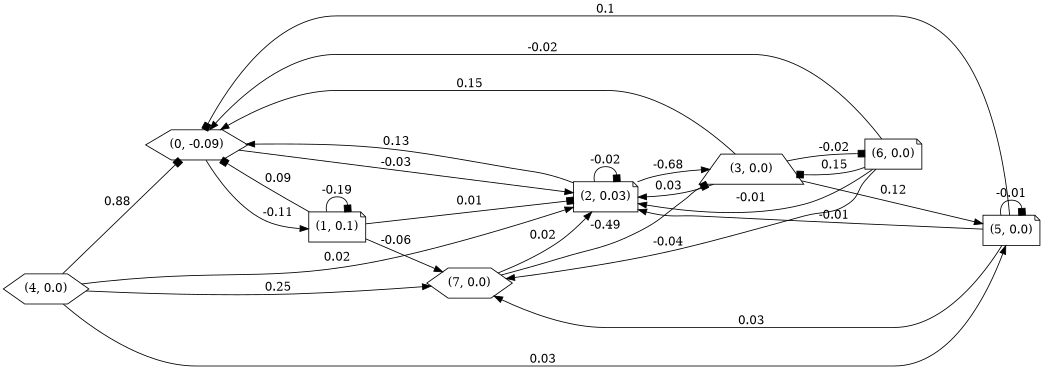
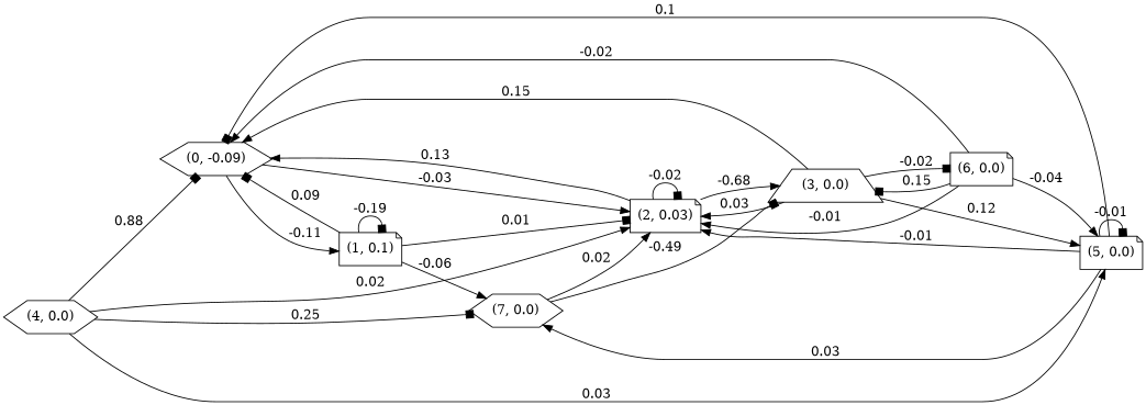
  digraph {
    rankdir=LR
    node [shape=note]
    edge [arrowhead=normal]
    n1 [label="(0, -0.09)" shape=hexagon]
    n2 [label="(1, 0.1)"]
    n3 [label="(2, 0.03)"]
    n4 [label="(7, 0.0)" shape=hexagon]
    n5 [label="(3, 0.0)" shape=trapezium]
    n6 [label="(5, 0.0)"]
    n7 [label="(6, 0.0)"]
    n8 [label="(4, 0.0)" shape=hexagon]
    n1 -> n2 [label=-0.11]
    n1 -> n3 [label=-0.03]
    n2 -> n1 [arrowhead=box label=0.09]
    n2 -> n2 [arrowhead=box label=-0.19]
    n2 -> n3 [arrowhead=box label=0.01]
    n2 -> n4 [label=-0.06]
    n3 -> n1 [label=0.13]
    n3 -> n3 [arrowhead=box label=-0.02]
    n3 -> n5 [label=-0.68]
    n4 -> n3 [label=0.02]
    n4 -> n5 [arrowhead=box label=-0.49]
    n5 -> n1 [label=0.15]
    n5 -> n3 [label=0.03]
    n5 -> n6 [label=0.12]
    n5 -> n7 [arrowhead=box label=-0.02]
    n6 -> n1 [arrowhead=box label=0.1]
    n6 -> n3 [label=-0.01]
    n6 -> n4 [label=0.03]
    n6 -> n6 [arrowhead=box label=-0.01]
    n7 -> n1 [label=-0.02]
    n7 -> n3 [label=-0.01]
    n7 -> n5 [arrowhead=box label=0.15]
-   n7 -> n4 [label=-0.04]
+   n7 -> n6 [label=-0.04]
    n8 -> n1 [arrowhead=box label=0.88]
    n8 -> n3 [label=0.02]
-   n8 -> n4 [label=0.25]
+   n8 -> n4 [arrowhead=box label=0.25]
    n8 -> n6 [label=0.03]
  }
